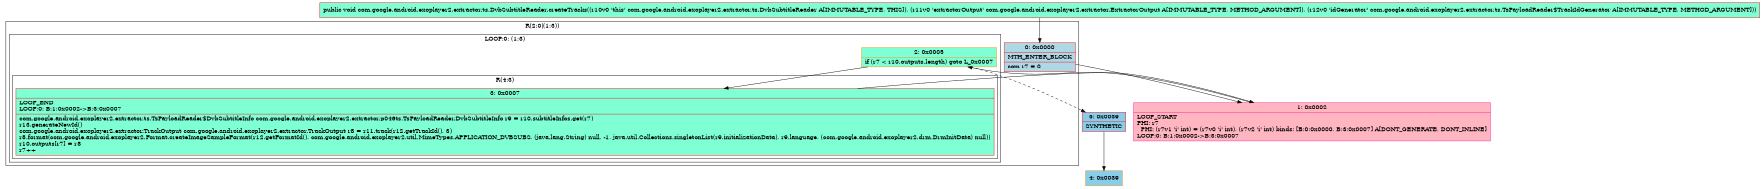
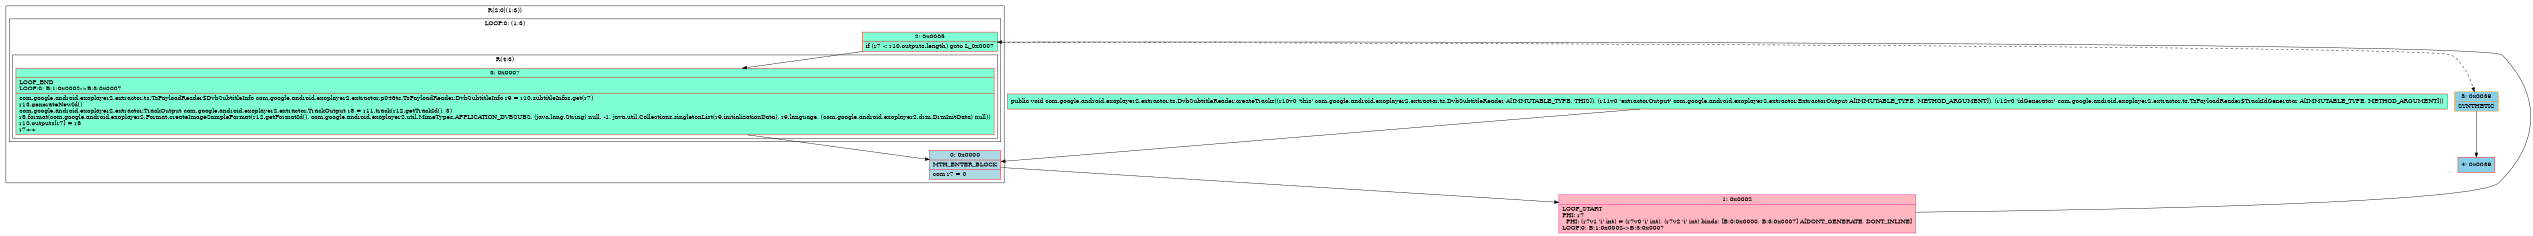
  digraph {
    node [color=red fillcolor=aquamarine shape=record style=filled]
    n1 [label="{3\:\ 0x0007|LOOP_END\lLOOP:0: B:1:0x0002\-\>B:3:0x0007\l|com.google.android.exoplayer2.extractor.ts.TsPayloadReader$DvbSubtitleInfo com.google.android.exoplayer2.extractor.p046ts.TsPayloadReader.DvbSubtitleInfo r9 = r10.subtitleInfos.get(r7)\lr13.generateNewId()\lcom.google.android.exoplayer2.extractor.TrackOutput com.google.android.exoplayer2.extractor.TrackOutput r8 = r11.track(r12.getTrackId(), 3)\lr8.format(com.google.android.exoplayer2.Format.createImageSampleFormat(r12.getFormatId(), com.google.android.exoplayer2.util.MimeTypes.APPLICATION_DVBSUBS, (java.lang.String) null, \-1, java.util.Collections.singletonList(r9.initializationData), r9.language, (com.google.android.exoplayer2.drm.DrmInitData) null))\lr10.outputs[r7] = r8\lr7++\l}"]
-   n2 [color=darkorange label="{2\:\ 0x0005|if (r7 \< r10.outputs.length) goto L_0x0007\l}"]
+   n2 [label="{2\:\ 0x0005|if (r7 \< r10.outputs.length) goto L_0x0007\l}"]
    n3 [fillcolor=lightblue label="{0\:\ 0x0000|MTH_ENTER_BLOCK\l|com r7 = 0\l}"]
    n4 [color=deeppink fillcolor=lightpink label="{1\:\ 0x0002|LOOP_START\lPHI: r7 \l  PHI: (r7v1 'i' int) = (r7v0 'i' int), (r7v2 'i' int) binds: [B:0:0x0000, B:3:0x0007] A[DONT_GENERATE, DONT_INLINE]\lLOOP:0: B:1:0x0002\-\>B:3:0x0007\l}"]
-   n5 [fillcolor=skyblue label="{5\:\ 0x0039|SYNTHETIC\l}"]
-   n6 [color=darkorange fillcolor=skyblue label="{4\:\ 0x0039}"]
+   n5 [color=darkorange fillcolor=skyblue label="{5\:\ 0x0039|SYNTHETIC\l}"]
+   n6 [fillcolor=skyblue label="{4\:\ 0x0039}"]
    n7 [label="{public void com.google.android.exoplayer2.extractor.ts.DvbSubtitleReader.createTracks((r10v0 'this' com.google.android.exoplayer2.extractor.ts.DvbSubtitleReader A[IMMUTABLE_TYPE, THIS]), (r11v0 'extractorOutput' com.google.android.exoplayer2.extractor.ExtractorOutput A[IMMUTABLE_TYPE, METHOD_ARGUMENT]), (r12v0 'idGenerator' com.google.android.exoplayer2.extractor.ts.TsPayloadReader$TrackIdGenerator A[IMMUTABLE_TYPE, METHOD_ARGUMENT])) }"]
    subgraph cluster_1 {
      label="R(2:0|(1:3))"
      n3
      subgraph cluster_2 {
        label="LOOP:0: (1:3)"
        n2
        subgraph cluster_3 {
          label="R(4:3)"
          n1
        }
      }
    }
-   n1 -> n4
+   n1 -> n3
    n2 -> n1
    n2 -> n5 [style=dashed]
    n3 -> n4
    n4 -> n2
    n5 -> n6
    n7 -> n3
  }
